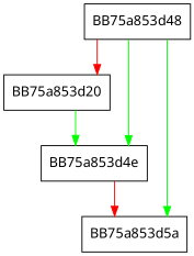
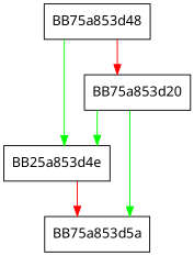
  digraph {
    fontname="Noto Sans"
    splines=ortho
    node [fontname="Noto Sans" shape=box]
    edge [color=green fontname="Noto Sans"]
    BB75a853d20
-   BB75a853d4e
+   BB75a853d4e [label=BB25a853d4e]
    BB75a853d5a
    BB75a853d48
    BB75a853d20 -> BB75a853d4e
    BB75a853d4e -> BB75a853d5a [color=red]
    BB75a853d48 -> BB75a853d20 [color=red]
    BB75a853d48 -> BB75a853d4e
-   BB75a853d48 -> BB75a853d5a
+   BB75a853d20 -> BB75a853d5a
  }
